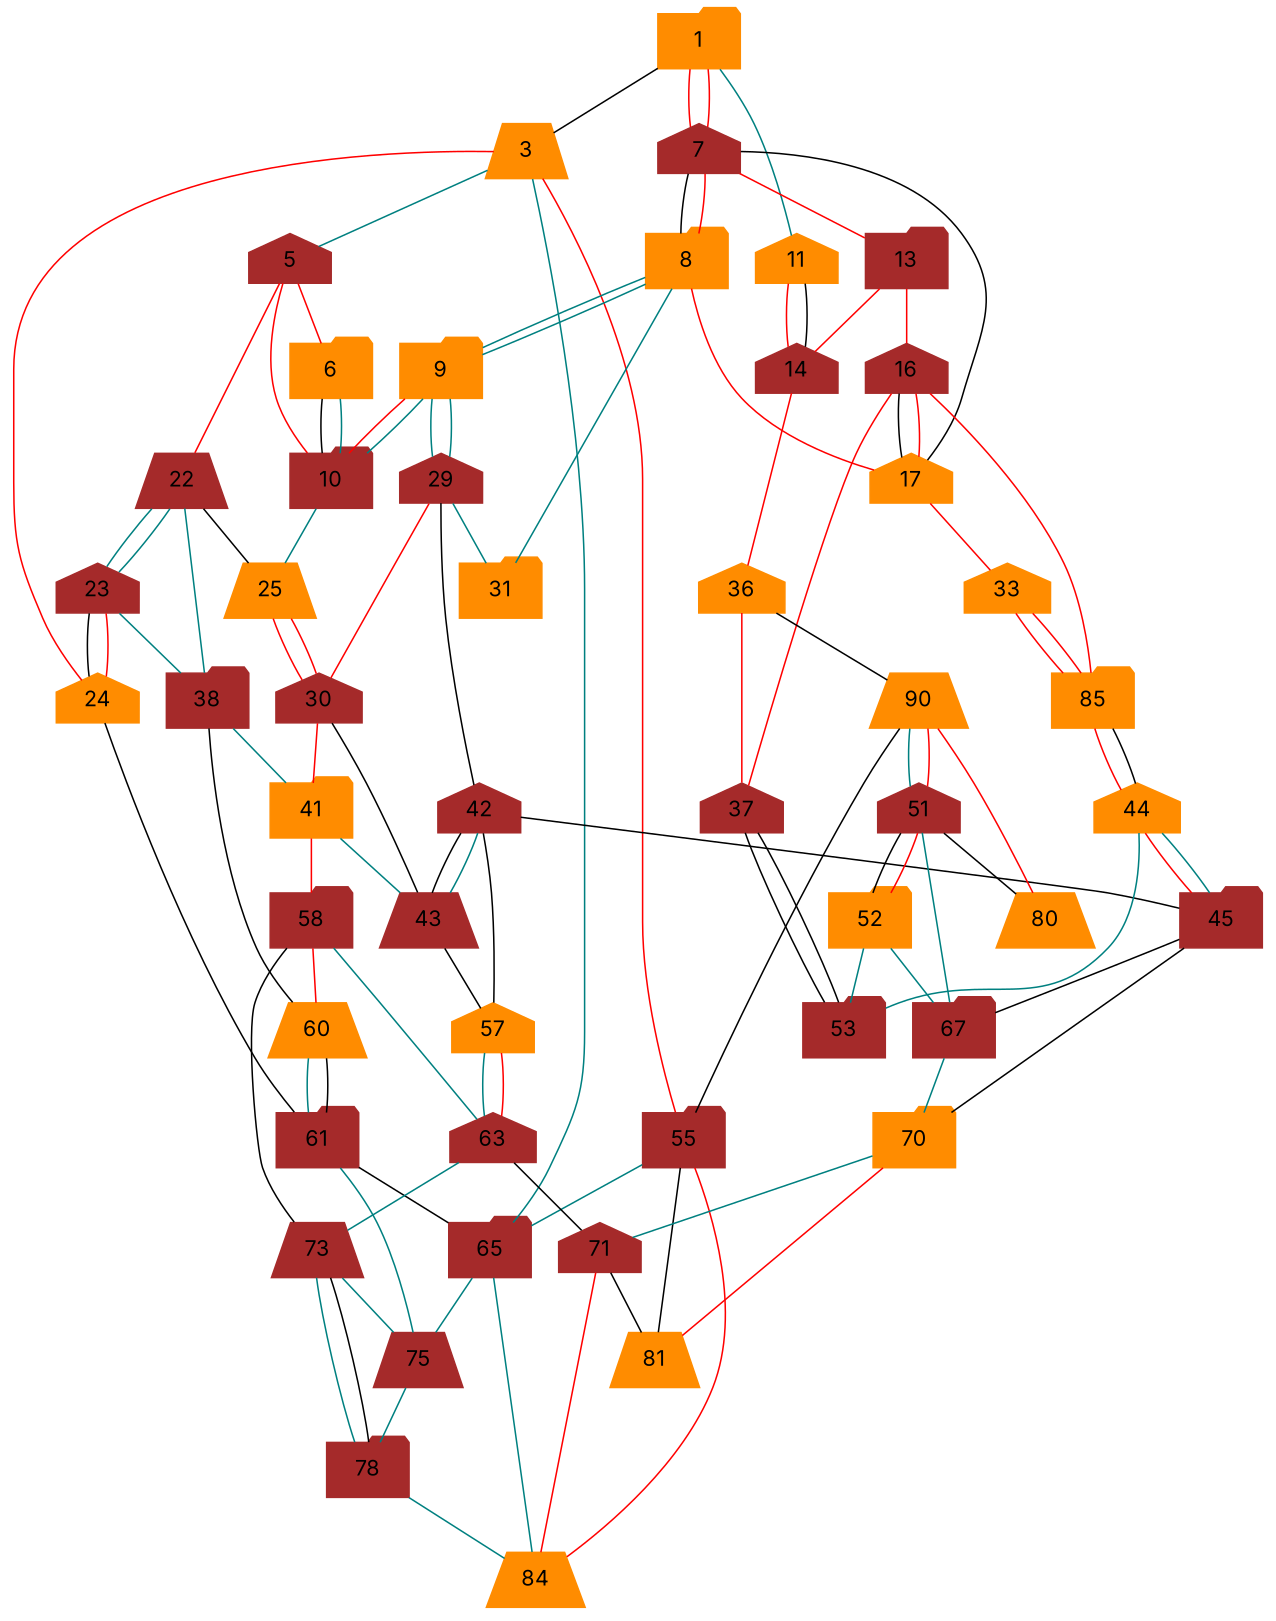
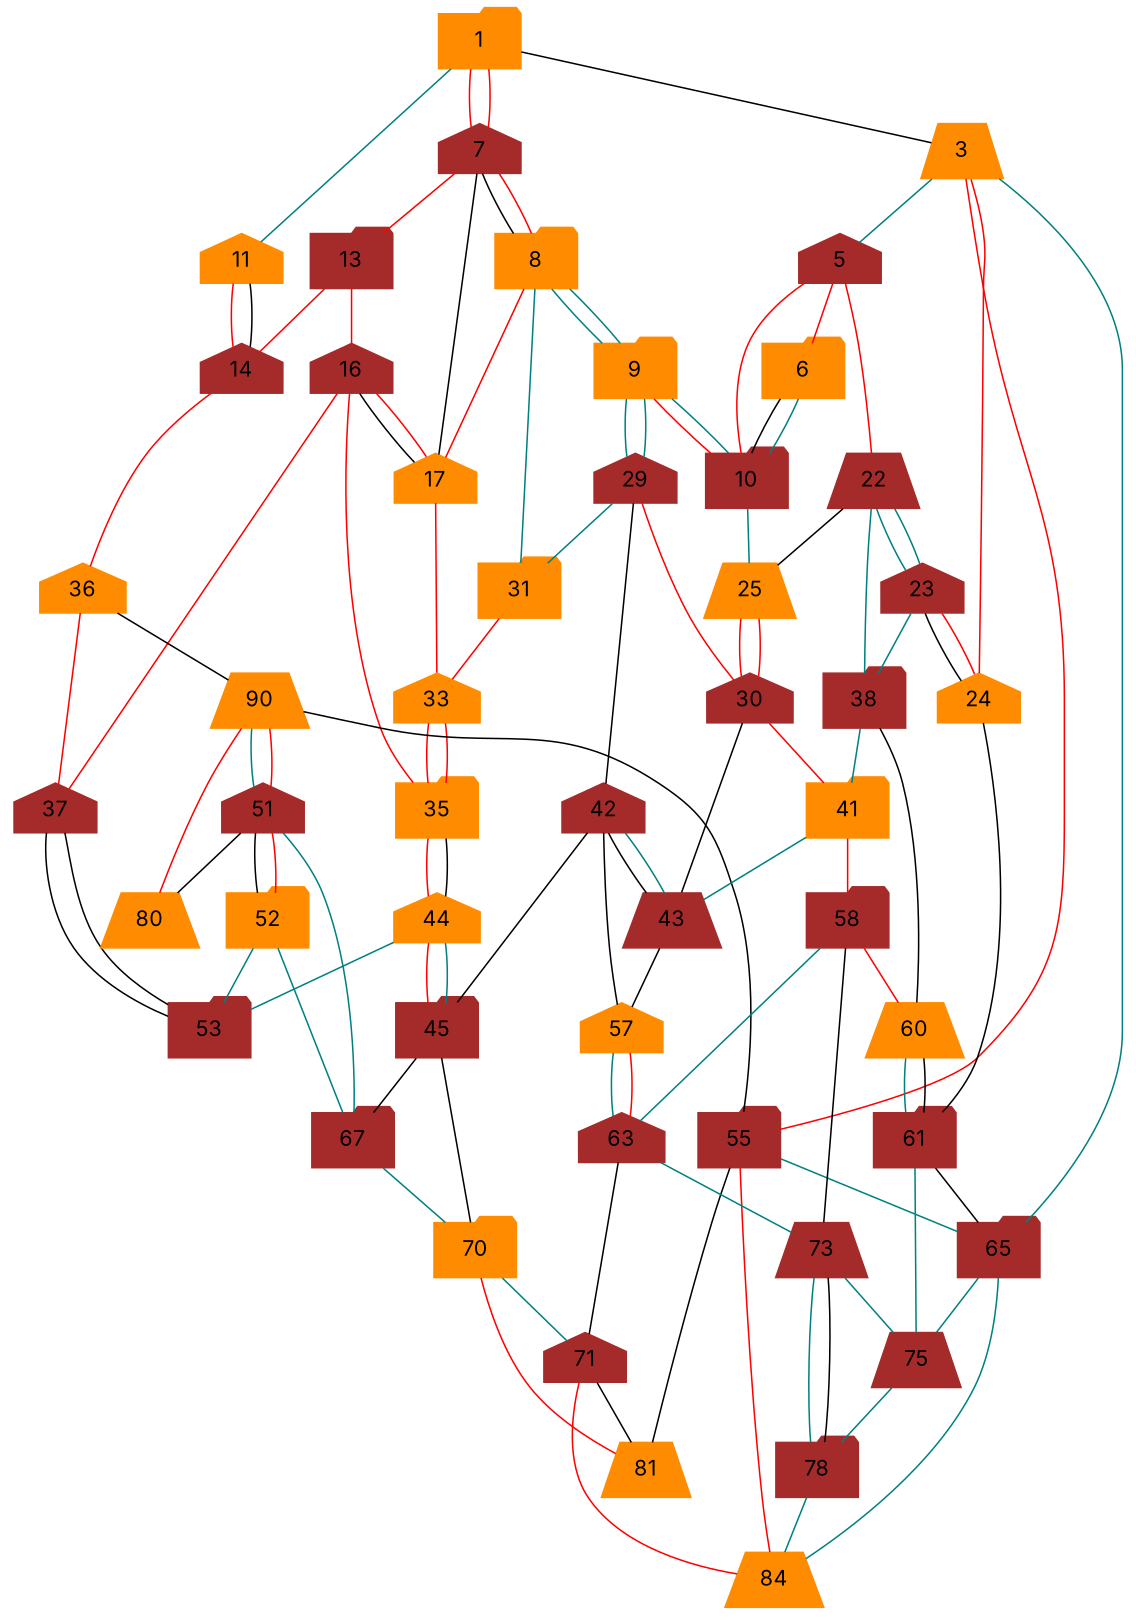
  graph {
    fontname=Inter
    node [color=brown fontname=Inter shape=folder style=filled]
    edge [color=red fontname=Inter]
    1 [color=darkorange super="+2"]
    3 [color=darkorange shape=trapezium super="+4"]
    7 [shape=house super="+12"]
    11 [color=darkorange shape=house]
    5 [shape=house super="+21"]
    24 [color=darkorange shape=house]
    55 [super="+86"]
    65 [super="+66"]
    8 [color=darkorange super="+19"]
    13 [super="+15"]
    17 [color=darkorange shape=house super="+18"]
    14 [shape=house super="+28"]
    6 [color=darkorange]
    10 [super="+20"]
    22 [shape=trapezium super="+26"]
    61 [super="+62"]
    81 [color=darkorange shape=trapezium super="+82"]
    84 [color=darkorange shape=trapezium super="+85"]
    75 [shape=trapezium super="+77"]
    25 [color=darkorange shape=trapezium]
    23 [shape=house]
    38 [super="+39"]
    9 [color=darkorange]
    31 [color=darkorange]
    16 [shape=house super="+34"]
    33 [color=darkorange shape=house]
    29 [shape=house super="+32"]
    30 [shape=house super="+40"]
    42 [shape=house super="+46"]
    36 [color=darkorange shape=house super="+49"]
-   35 [color=darkorange label=85]
+   35 [color=darkorange]
    37 [shape=house]
    n33 [color=darkorange label=90 shape=trapezium super="+56"]
    44 [color=darkorange shape=house]
    53 [super="+54"]
    41 [color=darkorange super="+48"]
    60 [color=darkorange shape=trapezium]
    43 [shape=trapezium super="+47"]
    45 [super="+69"]
    57 [color=darkorange shape=house]
    58 [super="+59"]
    51 [shape=house super="+79"]
    80 [color=darkorange shape=trapezium]
    63 [shape=house super="+72"]
    73 [shape=trapezium super="+74"]
    67 [super="+68"]
    70 [color=darkorange super="+76"]
    71 [shape=house super="+83"]
    52 [color=darkorange super="+64"]
    78
    1 -- 3 [color=black]
    1 -- 7
    1 -- 7
    1 -- 11 [color=teal]
    3 -- 5 [color=teal]
    3 -- 24
    3 -- 55
    3 -- 65 [color=teal]
    7 -- 8 [color=black]
    7 -- 8
    7 -- 13
    7 -- 17 [color=black]
    11 -- 14
    11 -- 14 [color=black]
    5 -- 6
    5 -- 10
    5 -- 22
    24 -- 61 [color=black]
    55 -- 65 [color=teal]
    55 -- 81 [color=black]
    55 -- 84
    65 -- 84 [color=teal]
    65 -- 75 [color=teal]
    8 -- 17
    8 -- 9 [color=teal]
    8 -- 9 [color=teal]
    8 -- 31 [color=teal]
    13 -- 14
    13 -- 16
    17 -- 33
    14 -- 36
    6 -- 10 [color=black]
    6 -- 10 [color=teal]
    10 -- 25 [color=teal]
    22 -- 25 [color=black]
    22 -- 23 [color=teal]
    22 -- 23 [color=teal]
    22 -- 38 [color=teal]
    61 -- 65 [color=black]
    61 -- 75 [color=teal]
    75 -- 78 [color=teal]
    25 -- 30
    25 -- 30
    23 -- 24 [color=black]
    23 -- 24
    23 -- 38 [color=teal]
    38 -- 41 [color=teal]
    38 -- 60 [color=black]
    9 -- 10
    9 -- 10 [color=teal]
    9 -- 29 [color=teal]
    9 -- 29 [color=teal]
+   31 -- 33
    16 -- 17 [color=black]
    16 -- 17
    16 -- 35
    16 -- 37
    33 -- 35
    33 -- 35
    29 -- 31 [color=teal]
    29 -- 30
    29 -- 42 [color=black]
    30 -- 41
    30 -- 43 [color=black]
    42 -- 43 [color=black]
    42 -- 43 [color=teal]
    42 -- 45 [color=black]
    42 -- 57 [color=black]
    36 -- 37
    36 -- n33 [color=black]
    35 -- 44
    35 -- 44 [color=black]
    37 -- 53 [color=black]
    37 -- 53 [color=black]
    n33 -- 55 [color=black]
    n33 -- 51 [color=teal]
    n33 -- 51
    n33 -- 80
    44 -- 53 [color=teal]
    44 -- 45
    44 -- 45 [color=teal]
    41 -- 43 [color=teal]
    41 -- 58
    60 -- 61 [color=teal]
    60 -- 61 [color=black]
    43 -- 57 [color=black]
    45 -- 67 [color=black]
    45 -- 70 [color=black]
    57 -- 63 [color=teal]
    57 -- 63
    58 -- 60
    58 -- 63 [color=teal]
    58 -- 73 [color=black]
    51 -- 80 [color=black]
    51 -- 67 [color=teal]
    51 -- 52 [color=black]
    51 -- 52
    63 -- 73 [color=teal]
    63 -- 71 [color=black]
    73 -- 75 [color=teal]
    73 -- 78 [color=teal]
    73 -- 78 [color=black]
    67 -- 70 [color=teal]
    70 -- 81
    70 -- 71 [color=teal]
    71 -- 81 [color=black]
    71 -- 84
    52 -- 53 [color=teal weight=2]
    52 -- 67 [color=teal]
    78 -- 84 [color=teal]
  }
